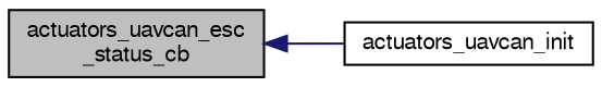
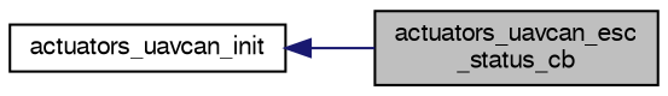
  digraph {
    rankdir=LR
    node [color=black fontname=FreeSans fontsize=10 shape=record style=filled]
    n1 [fillcolor=grey75 fontcolor=black height=0.2 label="actuators_uavcan_esc\l_status_cb" width=0.4]
    n2 [fillcolor=white height=0.2 label=actuators_uavcan_init width=0.4]
-   n1 -> n2 [color=midnightblue dir=back fontname=FreeSans fontsize=10 labelfontname=FreeSans labelfontsize=10 style=solid]
+   n2 -> n1 [color=midnightblue dir=back fontname=FreeSans fontsize=10 labelfontname=FreeSans labelfontsize=10 style=solid]
  }
